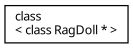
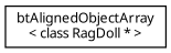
  digraph {
    rankdir=LR
    fontname="Noto Sans"
-   n1 [color=black fillcolor=white fontname="Noto Sans" fontsize=10 height=0.2 label="class\l\< class RagDoll * \>" shape=record style=filled width=0.4]
+   n1 [color=black fillcolor=white fontname="Noto Sans" fontsize=10 height=0.2 label="btAlignedObjectArray\l\< class RagDoll * \>" shape=record style=filled width=0.4]
  }
